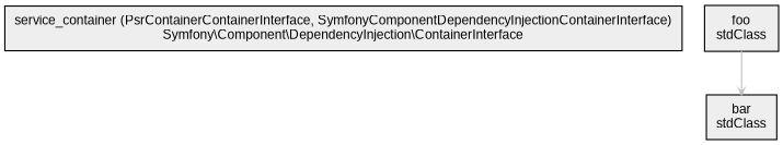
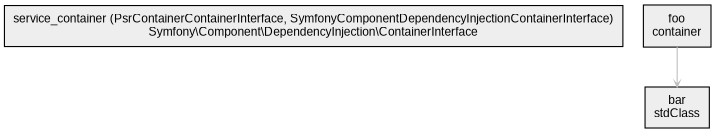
  digraph {
    node [fillcolor="#eeeeee" fontname=Arial fontsize=11 shape=record style=filled]
    n1 [label="service_container (Psr\Container\ContainerInterface, Symfony\Component\DependencyInjection\ContainerInterface)\nSymfony\\Component\\DependencyInjection\\ContainerInterface\n"]
-   n2 [label="foo\nstdClass\n"]
+   n2 [label="foo\ncontainer\n"]
    n3 [label="bar\nstdClass\n"]
    n2 -> n3 [arrowhead=open arrowsize=0.5 color=grey fontname=Arial fontsize=9 style=filled]
  }
